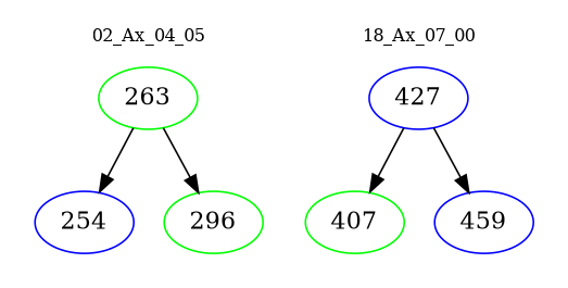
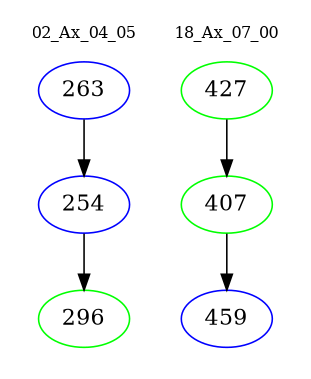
  digraph {
    node [color=blue]
    edge [color=black]
-   n1 [color=green label=263]
+   n1 [label=263]
    n2 [label=254]
    n3 [color=green label=296]
-   n4 [label=427]
+   n4 [color=green label=427]
    n5 [color=green label=407]
    n6 [label=459]
    subgraph cluster_1 {
      color=white
      fontsize=10
      label="02_Ax_04_05"
      n1
      n2
      n3
    }
    subgraph cluster_2 {
      color=white
      fontsize=10
      label="18_Ax_07_00"
      n4
      n5
      n6
    }
    n1 -> n2
-   n1 -> n3
+   n2 -> n3
    n4 -> n5
-   n4 -> n6
+   n5 -> n6
  }
